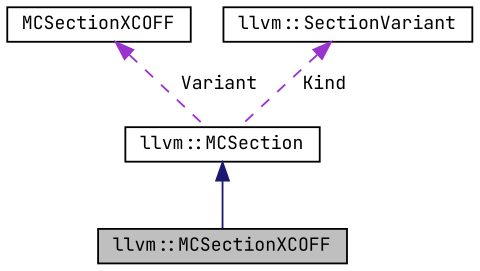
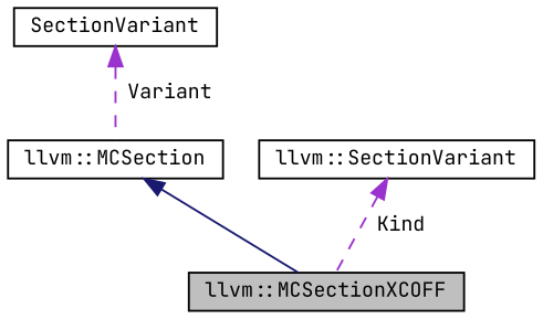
  digraph {
    fontname="JetBrains Mono"
    node [color=black fontname="JetBrains Mono" fontsize=10 shape=box]
    edge [color=darkorchid3 dir=back fontname="JetBrains Mono" fontsize=10 labelfontname=Helvetica labelfontsize=10 style=dashed]
    n1 [fillcolor=grey75 fontcolor=black height=0.2 label="llvm::MCSectionXCOFF" style=filled width=0.4]
    n2 [height=0.2 label="llvm::MCSection" width=0.4]
-   n3 [height=0.2 label=MCSectionXCOFF width=0.4]
+   n3 [height=0.2 label=SectionVariant width=0.4]
    n4 [height=0.2 label="llvm::SectionVariant" width=0.4]
    n2 -> n1 [color=midnightblue style=solid]
    n3 -> n2 [label=" Variant"]
-   n4 -> n2 [label=" Kind"]
+   n4 -> n1 [label=" Kind"]
  }
